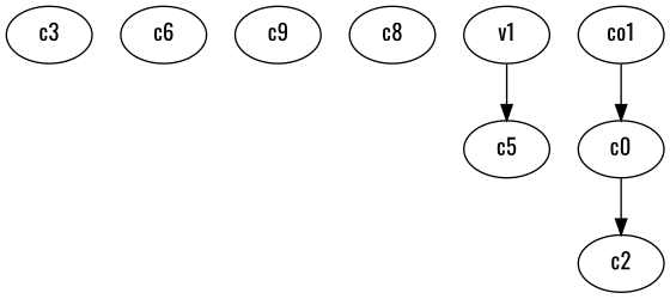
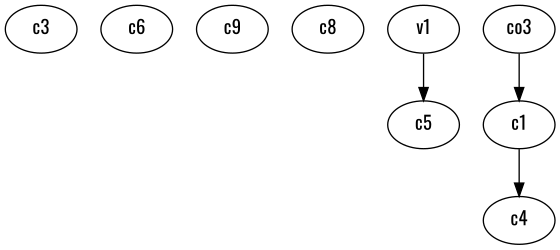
  strict digraph {
    fontname=Oswald
    node [fontname=Oswald]
    edge [fontname=Oswald weight=1]
    c3
    c6
    n3 [label=c9]
    c8
    v1
    c5
-   co1
-   c1 [label=c0]
-   c4 [label=c2]
+   co1 [label=co3]
+   c1
+   c4
    v1 -> c5
    co1 -> c1
    c1 -> c4
  }
